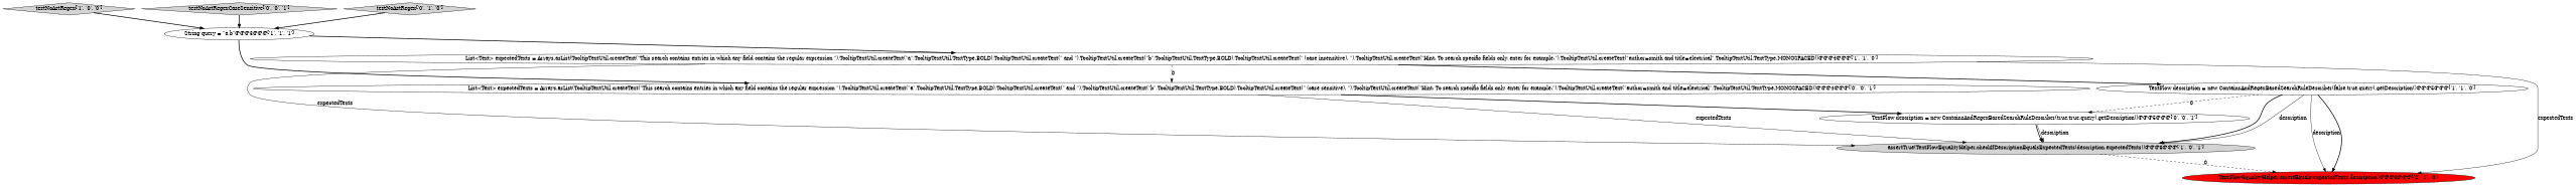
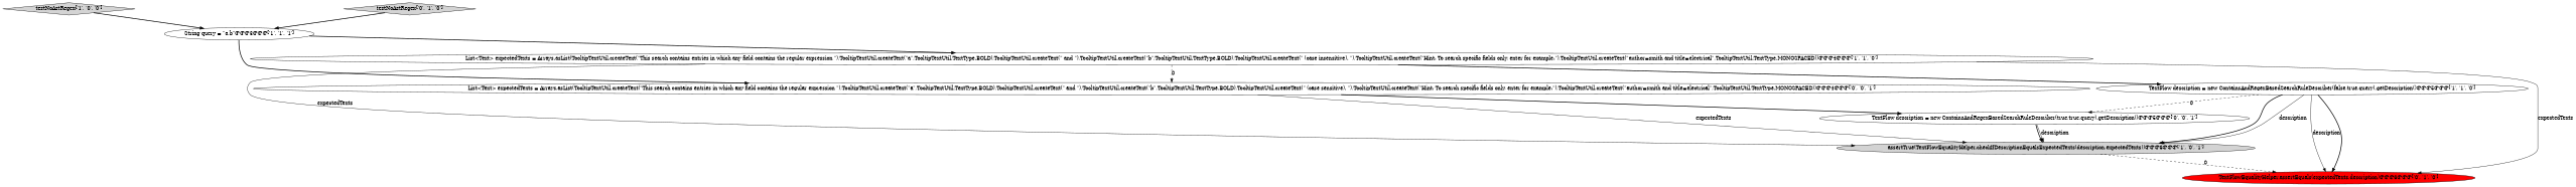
  digraph {
    node [fillcolor=white shape=ellipse style=filled]
    edge [style=bold]
    n1 [label="TextFlow description = new ContainsAndRegexBasedSearchRuleDescriber(false,true,query).getDescription()@@@5@@@['1', '1', '0']"]
    n2 [label="TextFlow description = new ContainsAndRegexBasedSearchRuleDescriber(true,true,query).getDescription()@@@5@@@['0', '0', '1']"]
    n3 [fillcolor=lightgray label="assertTrue(TextFlowEqualityHelper.checkIfDescriptionEqualsExpectedTexts(description,expectedTexts))@@@6@@@['1', '0', '1']"]
    n4 [fillcolor=red label="TextFlowEqualityHelper.assertEquals(expectedTexts,description)@@@6@@@['0', '1', '0']"]
    n5 [fillcolor=lightgray label="testNoAstRegex['1', '0', '0']" shape=diamond]
    n6 [label="String query = \"a b\"@@@3@@@['1', '1', '1']"]
    n7 [label="List<Text> expectedTexts = Arrays.asList(TooltipTextUtil.createText(\"This search contains entries in which any field contains the regular expression \"),TooltipTextUtil.createText(\"a\",TooltipTextUtil.TextType.BOLD),TooltipTextUtil.createText(\" and \"),TooltipTextUtil.createText(\"b\",TooltipTextUtil.TextType.BOLD),TooltipTextUtil.createText(\" (case sensitive). \"),TooltipTextUtil.createText(\"Hint: To search specific fields only, enter for example:\"),TooltipTextUtil.createText(\"author=smith and title=electrical\",TooltipTextUtil.TextType.MONOSPACED))@@@4@@@['0', '0', '1']"]
    n8 [label="List<Text> expectedTexts = Arrays.asList(TooltipTextUtil.createText(\"This search contains entries in which any field contains the regular expression \"),TooltipTextUtil.createText(\"a\",TooltipTextUtil.TextType.BOLD),TooltipTextUtil.createText(\" and \"),TooltipTextUtil.createText(\"b\",TooltipTextUtil.TextType.BOLD),TooltipTextUtil.createText(\" (case insensitive). \"),TooltipTextUtil.createText(\"Hint: To search specific fields only, enter for example:\"),TooltipTextUtil.createText(\"author=smith and title=electrical\",TooltipTextUtil.TextType.MONOSPACED))@@@4@@@['1', '1', '0']"]
-   n9 [fillcolor=lightgray label="testNoAstRegexCaseSensitive['0', '0', '1']" shape=diamond]
    n10 [fillcolor=lightgray label="testNoAstRegex['0', '1', '0']" shape=diamond]
    n1 -> n2 [label=0 style=dashed]
    n1 -> n3
    n1 -> n3 [label=description style=solid]
    n1 -> n4 [label=description style=solid]
    n1 -> n4
    n2 -> n3 [label=description style=solid]
    n2 -> n3
    n3 -> n4 [label=0 style=dashed]
    n5 -> n6
    n6 -> n7
    n6 -> n8
    n7 -> n2
    n7 -> n3 [label=expectedTexts style=solid]
    n8 -> n1
    n8 -> n3 [label=expectedTexts style=solid]
    n8 -> n4 [label=expectedTexts style=solid]
    n8 -> n7 [label=0 style=dashed]
-   n9 -> n6
    n10 -> n6
  }
